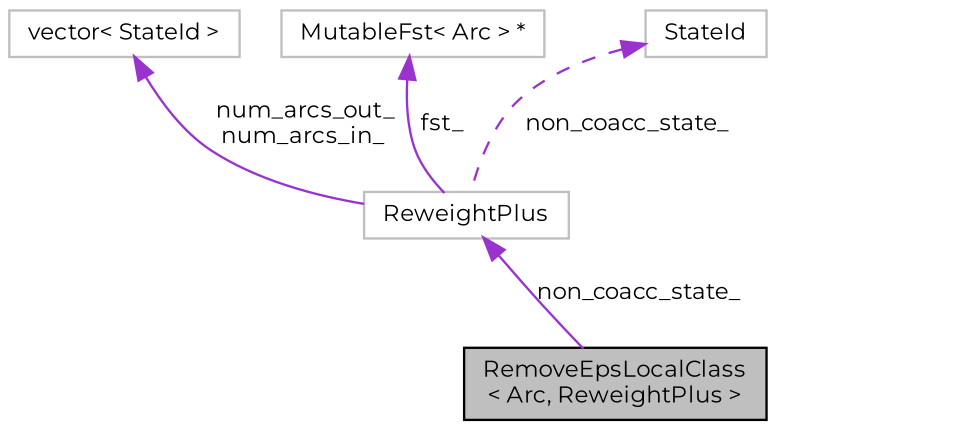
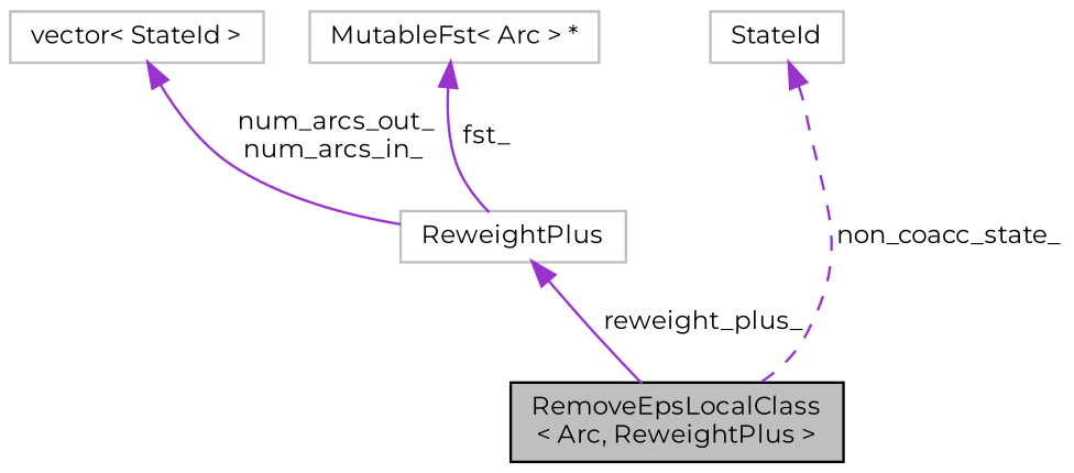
  digraph {
    fontname=Montserrat
    node [color=grey75 fillcolor=white fontname=Montserrat fontsize=10 shape=record style=filled]
    edge [color=darkorchid3 dir=back fontname=Montserrat fontsize=10 labelfontname=Helvetica labelfontsize=10 style=solid]
    n1 [color=black fillcolor=grey75 fontcolor=black height=0.2 label="RemoveEpsLocalClass\l\< Arc, ReweightPlus \>" width=0.4]
    n2 [height=0.2 label=ReweightPlus width=0.4]
    n3 [height=0.2 label="vector\< StateId \>" width=0.4]
    n4 [height=0.2 label=StateId width=0.4]
    n5 [height=0.2 label="MutableFst\< Arc \> *" width=0.4]
-   n2 -> n1 [label=" non_coacc_state_"]
+   n2 -> n1 [label=" reweight_plus_"]
    n3 -> n2 [label=" num_arcs_out_\nnum_arcs_in_"]
-   n4 -> n2 [label=" non_coacc_state_" style=dashed]
+   n4 -> n1 [label=" non_coacc_state_" style=dashed]
    n5 -> n2 [label=" fst_"]
  }
